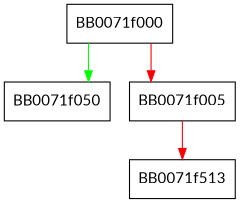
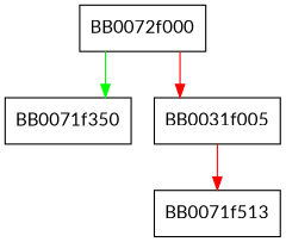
  digraph {
    fontname=Lato
    splines=ortho
    node [fontname=Lato shape=box]
    edge [color=red fontname=Lato]
-   BB0071f000
-   BB0071f050
-   BB0071f005
+   BB0071f000 [label=BB0072f000]
+   BB0071f050 [label=BB0071f350]
+   BB0071f005 [label=BB0031f005]
    n4 [label=BB0071f513]
    BB0071f000 -> BB0071f050 [color=green]
    BB0071f000 -> BB0071f005
    BB0071f005 -> n4
  }
